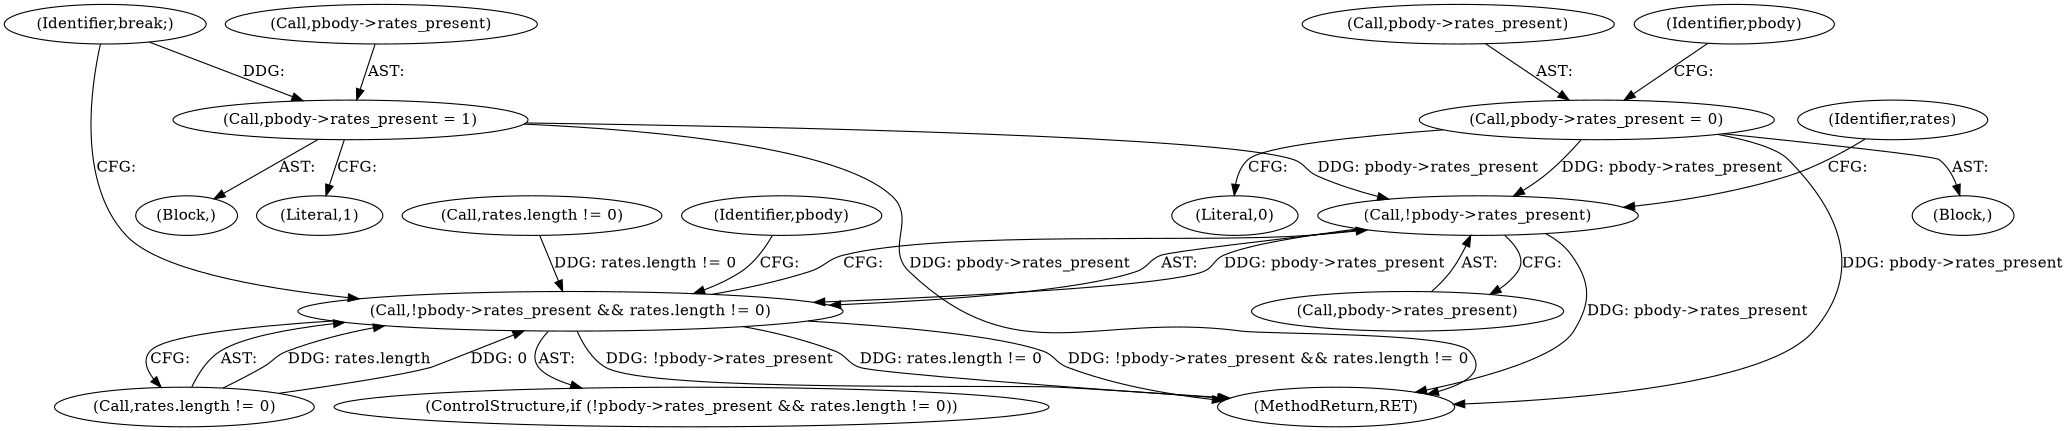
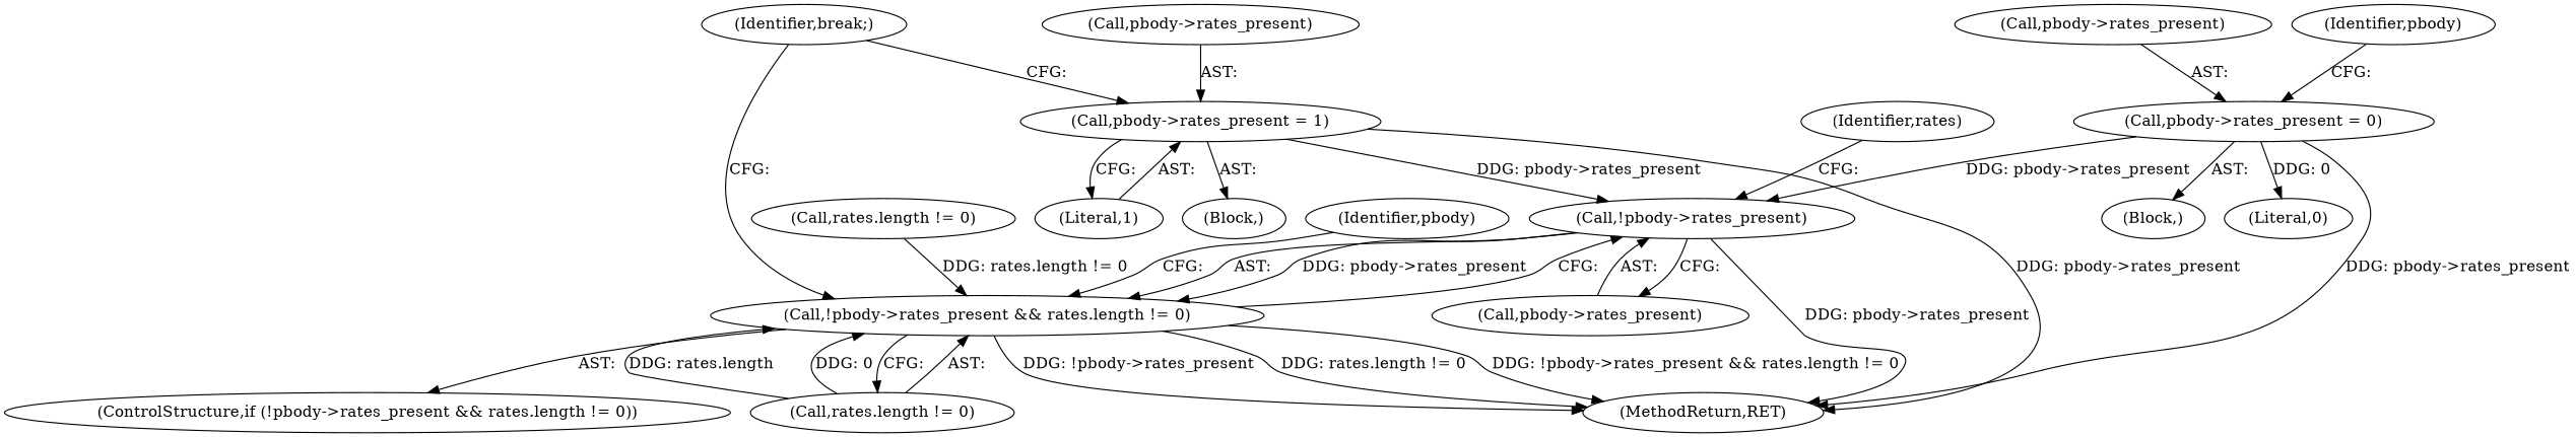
  digraph {
    n1 [label="(Call,!pbody->rates_present)"]
    n2 [label="(Call,!pbody->rates_present && rates.length != 0)"]
    n3 [label="(MethodReturn,RET)"]
    n4 [label="(Call,pbody->rates_present)"]
    n5 [label="(ControlStructure,if (!pbody->rates_present && rates.length != 0))"]
    n6 [label="(Call,rates.length != 0)"]
    n7 [label="(Call,pbody->rates_present = 1)"]
    n8 [label="(Literal,1)"]
    n9 [label="(Block,)"]
    n10 [label="(Call,pbody->rates_present = 0)"]
    n11 [label="(Literal,0)"]
    n12 [label="(Block,)"]
    n13 [label="(Call,rates.length != 0)"]
    n14 [label="(Identifier,break;)"]
    n15 [label="(Identifier,pbody)"]
    n16 [label="(Identifier,pbody)"]
    n17 [label="(Call,pbody->rates_present)"]
    n18 [label="(Identifier,rates)"]
    n19 [label="(Call,pbody->rates_present)"]
    n1 -> n2 [label="AST: "]
    n1 -> n2 [label="DDG: pbody->rates_present"]
    n1 -> n3 [label="DDG: pbody->rates_present"]
    n1 -> n4 [label="CFG: "]
    n2 -> n1 [label="CFG: "]
    n2 -> n3 [label="DDG: !pbody->rates_present"]
    n2 -> n3 [label="DDG: rates.length != 0"]
    n2 -> n3 [label="DDG: !pbody->rates_present && rates.length != 0"]
    n2 -> n5 [label="AST: "]
    n2 -> n6 [label="CFG: "]
    n4 -> n1 [label="AST: "]
    n6 -> n2 [label="AST: "]
    n6 -> n2 [label="DDG: rates.length"]
    n6 -> n2 [label="DDG: 0"]
    n7 -> n1 [label="DDG: pbody->rates_present"]
    n7 -> n3 [label="DDG: pbody->rates_present"]
    n7 -> n8 [label="CFG: "]
    n7 -> n9 [label="AST: "]
+   n8 -> n7 [label="AST: "]
    n10 -> n1 [label="DDG: pbody->rates_present"]
    n10 -> n3 [label="DDG: pbody->rates_present"]
-   n10 -> n11 [label="CFG: "]
+   n10 -> n11 [label="DDG: 0"]
    n10 -> n12 [label="AST: "]
    n13 -> n2 [label="DDG: rates.length != 0"]
    n14 -> n2 [label="CFG: "]
-   n14 -> n7 [label="DDG: "]
+   n14 -> n7 [label="CFG: "]
    n15 -> n2 [label="CFG: "]
    n16 -> n10 [label="CFG: "]
    n17 -> n7 [label="AST: "]
    n18 -> n1 [label="CFG: "]
    n19 -> n10 [label="AST: "]
  }
